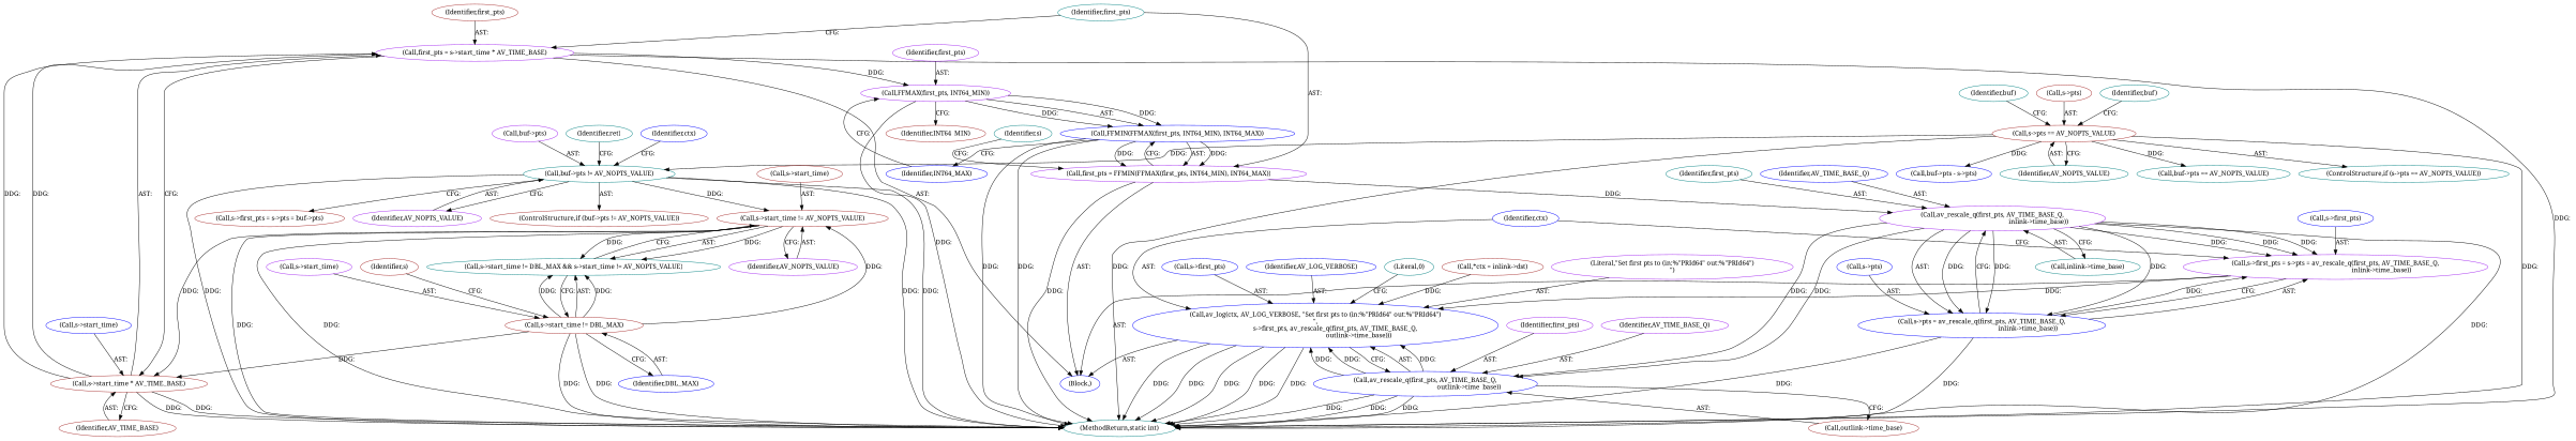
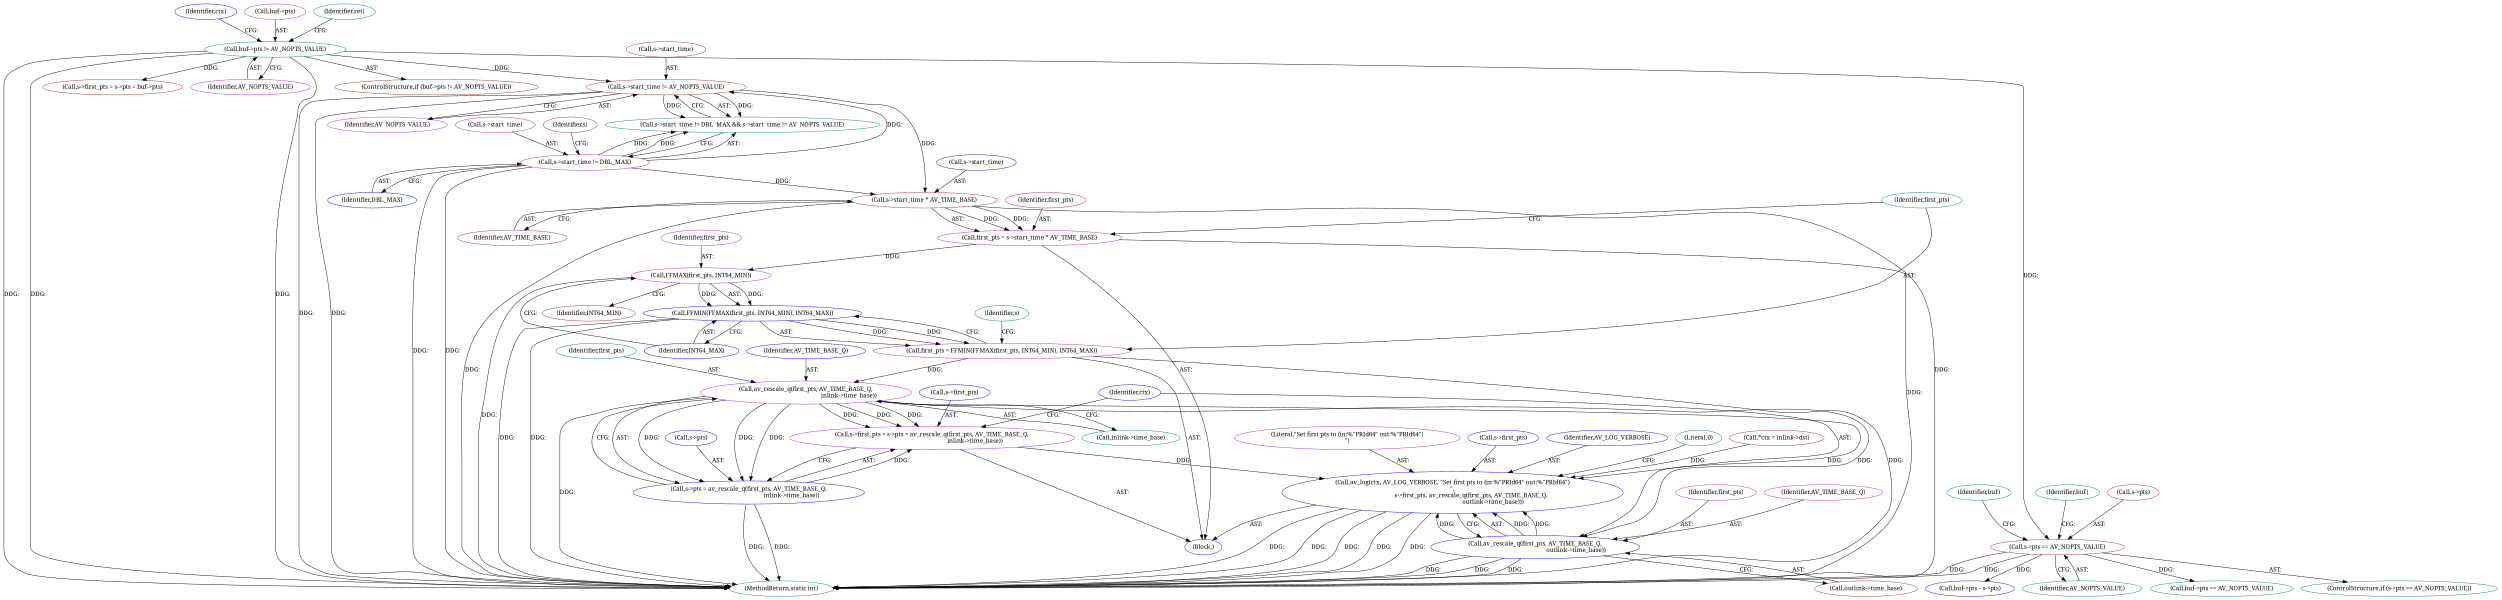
  digraph {
    fontname="Noto Serif"
    node [color=blue fontname="Noto Serif"]
    edge [fontname="Noto Serif"]
    n1 [color=purple label="(Call,first_pts = s->start_time * AV_TIME_BASE)"]
    n2 [color=brown label="(Call,s->start_time * AV_TIME_BASE)"]
    n3 [color=purple label="(Call,FFMAX(first_pts, INT64_MIN))"]
    n4 [label="(Block,)"]
    n5 [color=teal label="(MethodReturn,static int)"]
    n6 [color=brown label="(Identifier,AV_TIME_BASE)"]
    n7 [label="(Call,FFMIN(FFMAX(first_pts, INT64_MIN), INT64_MAX))"]
    n8 [color=brown label="(Identifier,INT64_MIN)"]
    n9 [color=brown label="(Call,s->start_time != AV_NOPTS_VALUE)"]
    n10 [color=teal label="(Call,s->start_time != DBL_MAX && s->start_time != AV_NOPTS_VALUE)"]
    n11 [color=purple label="(Identifier,AV_NOPTS_VALUE)"]
-   n12 [color=brown label="(Call,s->start_time != DBL_MAX)"]
+   n12 [color=purple label="(Call,s->start_time != DBL_MAX)"]
    n13 [label="(Identifier,DBL_MAX)"]
    n14 [color=teal label="(Call,buf->pts != AV_NOPTS_VALUE)"]
    n15 [color=brown label="(Call,s->first_pts = s->pts = buf->pts)"]
    n16 [color=purple label="(Identifier,AV_NOPTS_VALUE)"]
    n17 [color=brown label="(ControlStructure,if (buf->pts != AV_NOPTS_VALUE))"]
    n18 [color=brown label="(Call,s->pts == AV_NOPTS_VALUE)"]
    n19 [label="(Call,buf->pts - s->pts)"]
    n20 [color=teal label="(Identifier,AV_NOPTS_VALUE)"]
    n21 [color=teal label="(Call,buf->pts == AV_NOPTS_VALUE)"]
    n22 [color=teal label="(ControlStructure,if (s->pts == AV_NOPTS_VALUE))"]
    n23 [color=purple label="(Call,first_pts = FFMIN(FFMAX(first_pts, INT64_MIN), INT64_MAX))"]
    n24 [label="(Identifier,INT64_MAX)"]
    n25 [color=purple label="(Call,av_rescale_q(first_pts, AV_TIME_BASE_Q,\n                                                     inlink->time_base))"]
    n26 [color=purple label="(Call,s->first_pts = s->pts = av_rescale_q(first_pts, AV_TIME_BASE_Q,\n                                                     inlink->time_base))"]
    n27 [label="(Call,s->pts = av_rescale_q(first_pts, AV_TIME_BASE_Q,\n                                                     inlink->time_base))"]
    n28 [label="(Call,av_rescale_q(first_pts, AV_TIME_BASE_Q,\n                                                  outlink->time_base))"]
    n29 [color=teal label="(Call,inlink->time_base)"]
    n30 [label="(Call,av_log(ctx, AV_LOG_VERBOSE, \"Set first pts to (in:%\"PRId64\" out:%\"PRId64\")\n\",\n                       s->first_pts, av_rescale_q(first_pts, AV_TIME_BASE_Q,\n                                                  outlink->time_base)))"]
    n31 [color=brown label="(Call,outlink->time_base)"]
    n32 [color=teal label="(Identifier,s)"]
    n33 [label="(Call,s->start_time)"]
    n34 [color=brown label="(Identifier,first_pts)"]
    n35 [label="(Identifier,ctx)"]
    n36 [color=purple label="(Call,s->start_time)"]
    n37 [color=purple label="(Identifier,first_pts)"]
    n38 [color=teal label="(Literal,0)"]
    n39 [color=purple label="(Identifier,first_pts)"]
    n40 [color=teal label="(Identifier,first_pts)"]
    n41 [color=teal label="(Identifier,buf)"]
    n42 [color=teal label="(Identifier,first_pts)"]
    n43 [color=brown label="(Call,*ctx = inlink->dst)"]
    n44 [color=purple label="(Identifier,AV_TIME_BASE_Q)"]
    n45 [color=purple label="(Call,buf->pts)"]
    n46 [color=brown label="(Call,s->pts)"]
    n47 [label="(Identifier,AV_TIME_BASE_Q)"]
    n48 [label="(Identifier,ctx)"]
    n49 [color=purple label="(Literal,\"Set first pts to (in:%\"PRId64\" out:%\"PRId64\")\n\")"]
    n50 [color=teal label="(Identifier,buf)"]
    n51 [label="(Call,s->pts)"]
    n52 [color=brown label="(Identifier,s)"]
    n53 [color=brown label="(Call,s->start_time)"]
    n54 [label="(Call,s->first_pts)"]
    n55 [label="(Call,s->first_pts)"]
    n56 [label="(Identifier,AV_LOG_VERBOSE)"]
    n57 [color=teal label="(Identifier,ret)"]
-   n1 -> n2 [label="CFG: "]
    n1 -> n3 [label="DDG: "]
    n1 -> n4 [label="AST: "]
    n1 -> n5 [label="DDG: "]
    n2 -> n1 [label="AST: "]
    n2 -> n1 [label="DDG: "]
    n2 -> n1 [label="DDG: "]
    n2 -> n5 [label="DDG: "]
    n2 -> n5 [label="DDG: "]
    n2 -> n6 [label="CFG: "]
    n3 -> n5 [label="DDG: "]
    n3 -> n7 [label="AST: "]
    n3 -> n7 [label="DDG: "]
    n3 -> n7 [label="DDG: "]
    n3 -> n8 [label="CFG: "]
    n6 -> n2 [label="AST: "]
    n7 -> n5 [label="DDG: "]
    n7 -> n5 [label="DDG: "]
    n7 -> n23 [label="AST: "]
    n7 -> n23 [label="DDG: "]
    n7 -> n23 [label="DDG: "]
    n7 -> n24 [label="CFG: "]
    n9 -> n2 [label="DDG: "]
    n9 -> n5 [label="DDG: "]
    n9 -> n5 [label="DDG: "]
    n9 -> n10 [label="AST: "]
    n9 -> n10 [label="DDG: "]
    n9 -> n10 [label="DDG: "]
    n9 -> n11 [label="CFG: "]
    n10 -> n9 [label="CFG: "]
    n10 -> n12 [label="CFG: "]
    n11 -> n9 [label="AST: "]
    n12 -> n2 [label="DDG: "]
    n12 -> n5 [label="DDG: "]
    n12 -> n5 [label="DDG: "]
    n12 -> n9 [label="DDG: "]
    n12 -> n10 [label="AST: "]
    n12 -> n10 [label="DDG: "]
    n12 -> n10 [label="DDG: "]
    n12 -> n13 [label="CFG: "]
    n13 -> n12 [label="AST: "]
    n14 -> n5 [label="DDG: "]
    n14 -> n5 [label="DDG: "]
    n14 -> n5 [label="DDG: "]
    n14 -> n9 [label="DDG: "]
-   n14 -> n15 [label="CFG: "]
+   n14 -> n15 [label="DDG: "]
    n14 -> n16 [label="CFG: "]
    n14 -> n17 [label="AST: "]
    n16 -> n14 [label="AST: "]
    n18 -> n5 [label="DDG: "]
    n18 -> n5 [label="DDG: "]
-   n18 -> n14 [label="DDG: "]
+   n14 -> n18 [label="DDG: "]
    n18 -> n19 [label="DDG: "]
    n18 -> n20 [label="CFG: "]
    n18 -> n21 [label="DDG: "]
    n18 -> n22 [label="AST: "]
    n20 -> n18 [label="AST: "]
    n23 -> n4 [label="AST: "]
    n23 -> n5 [label="DDG: "]
    n23 -> n7 [label="CFG: "]
    n23 -> n25 [label="DDG: "]
    n24 -> n3 [label="CFG: "]
+   n24 -> n7 [label="AST: "]
    n25 -> n5 [label="DDG: "]
    n25 -> n26 [label="DDG: "]
    n25 -> n26 [label="DDG: "]
    n25 -> n26 [label="DDG: "]
    n25 -> n27 [label="AST: "]
    n25 -> n27 [label="DDG: "]
    n25 -> n27 [label="DDG: "]
    n25 -> n27 [label="DDG: "]
    n25 -> n28 [label="DDG: "]
    n25 -> n28 [label="DDG: "]
    n25 -> n29 [label="CFG: "]
    n26 -> n4 [label="AST: "]
    n26 -> n27 [label="CFG: "]
    n26 -> n30 [label="DDG: "]
    n27 -> n5 [label="DDG: "]
    n27 -> n5 [label="DDG: "]
    n27 -> n25 [label="CFG: "]
    n27 -> n26 [label="AST: "]
    n27 -> n26 [label="DDG: "]
    n28 -> n5 [label="DDG: "]
    n28 -> n5 [label="DDG: "]
    n28 -> n5 [label="DDG: "]
    n28 -> n30 [label="AST: "]
    n28 -> n30 [label="DDG: "]
    n28 -> n30 [label="DDG: "]
    n28 -> n30 [label="DDG: "]
    n28 -> n31 [label="CFG: "]
    n29 -> n25 [label="AST: "]
    n30 -> n4 [label="AST: "]
    n30 -> n5 [label="DDG: "]
    n30 -> n5 [label="DDG: "]
    n30 -> n5 [label="DDG: "]
    n30 -> n5 [label="DDG: "]
    n30 -> n5 [label="DDG: "]
    n30 -> n28 [label="CFG: "]
    n31 -> n28 [label="AST: "]
    n32 -> n23 [label="CFG: "]
    n33 -> n2 [label="AST: "]
    n34 -> n1 [label="AST: "]
    n35 -> n14 [label="CFG: "]
    n36 -> n12 [label="AST: "]
    n37 -> n28 [label="AST: "]
    n38 -> n30 [label="CFG: "]
    n39 -> n3 [label="AST: "]
    n40 -> n25 [label="AST: "]
    n41 -> n18 [label="CFG: "]
    n42 -> n1 [label="CFG: "]
    n42 -> n23 [label="AST: "]
    n43 -> n30 [label="DDG: "]
    n44 -> n28 [label="AST: "]
    n45 -> n14 [label="AST: "]
    n46 -> n18 [label="AST: "]
    n47 -> n25 [label="AST: "]
    n48 -> n26 [label="CFG: "]
    n48 -> n30 [label="AST: "]
    n49 -> n30 [label="AST: "]
    n50 -> n18 [label="CFG: "]
    n51 -> n27 [label="AST: "]
    n52 -> n12 [label="CFG: "]
    n53 -> n9 [label="AST: "]
    n54 -> n26 [label="AST: "]
    n55 -> n30 [label="AST: "]
    n56 -> n30 [label="AST: "]
    n57 -> n14 [label="CFG: "]
  }
